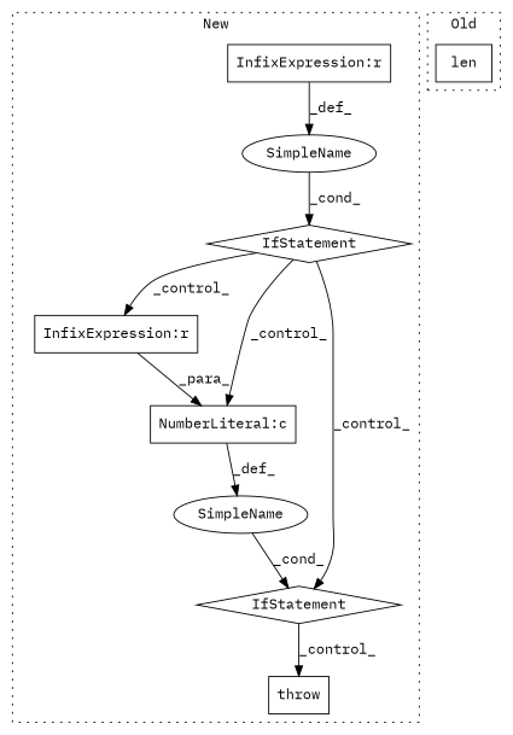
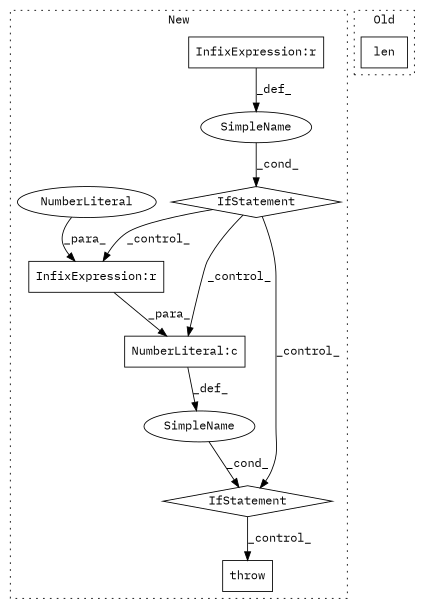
  digraph {
    fontname="IBM Plex Mono"
    node [a=27 fontname="IBM Plex Mono" shape=box]
    edge [fontname="IBM Plex Mono"]
    n1 [a=53 l=6 label=throw s=5603]
    n2 [a=25 l="4,2" label=IfStatement s="5405,5499" shape=diamond]
    n3 [a=42 label=SimpleName shape=ellipse]
    n4 [l=3 label="InfixExpression:r" s=5413]
    n5 [a=42 label=SimpleName shape=ellipse]
    n6 [a=25 l="4,2" label=IfStatement s="5155,5181" shape=diamond]
    n7 [l=4 label="InfixExpression:r" s=5173]
+   n8 [a=34 l=1 label=NumberLiteral s=5412 shape=ellipse]
    n9 [l=4 label="NumberLiteral:c" s=5467]
    n10 [a=32 l="4,1" label=len s="5060,5078"]
    subgraph cluster_1 {
      label=New
      style=dotted
      n1
      n2
      n3
      n4
      n5
      n6
      n7
+     n8
      n9
    }
    subgraph cluster_2 {
      label=Old
      style=dotted
      n10
    }
    n2 -> n1 [label=_control_]
    n3 -> n2 [label=_cond_]
    n4 -> n9 [label=_para_]
    n5 -> n6 [label=_cond_]
    n6 -> n2 [label=_control_]
    n6 -> n4 [label=_control_]
    n6 -> n9 [label=_control_]
    n7 -> n5 [label=_def_]
+   n8 -> n4 [label=_para_]
    n9 -> n3 [label=_def_]
  }
